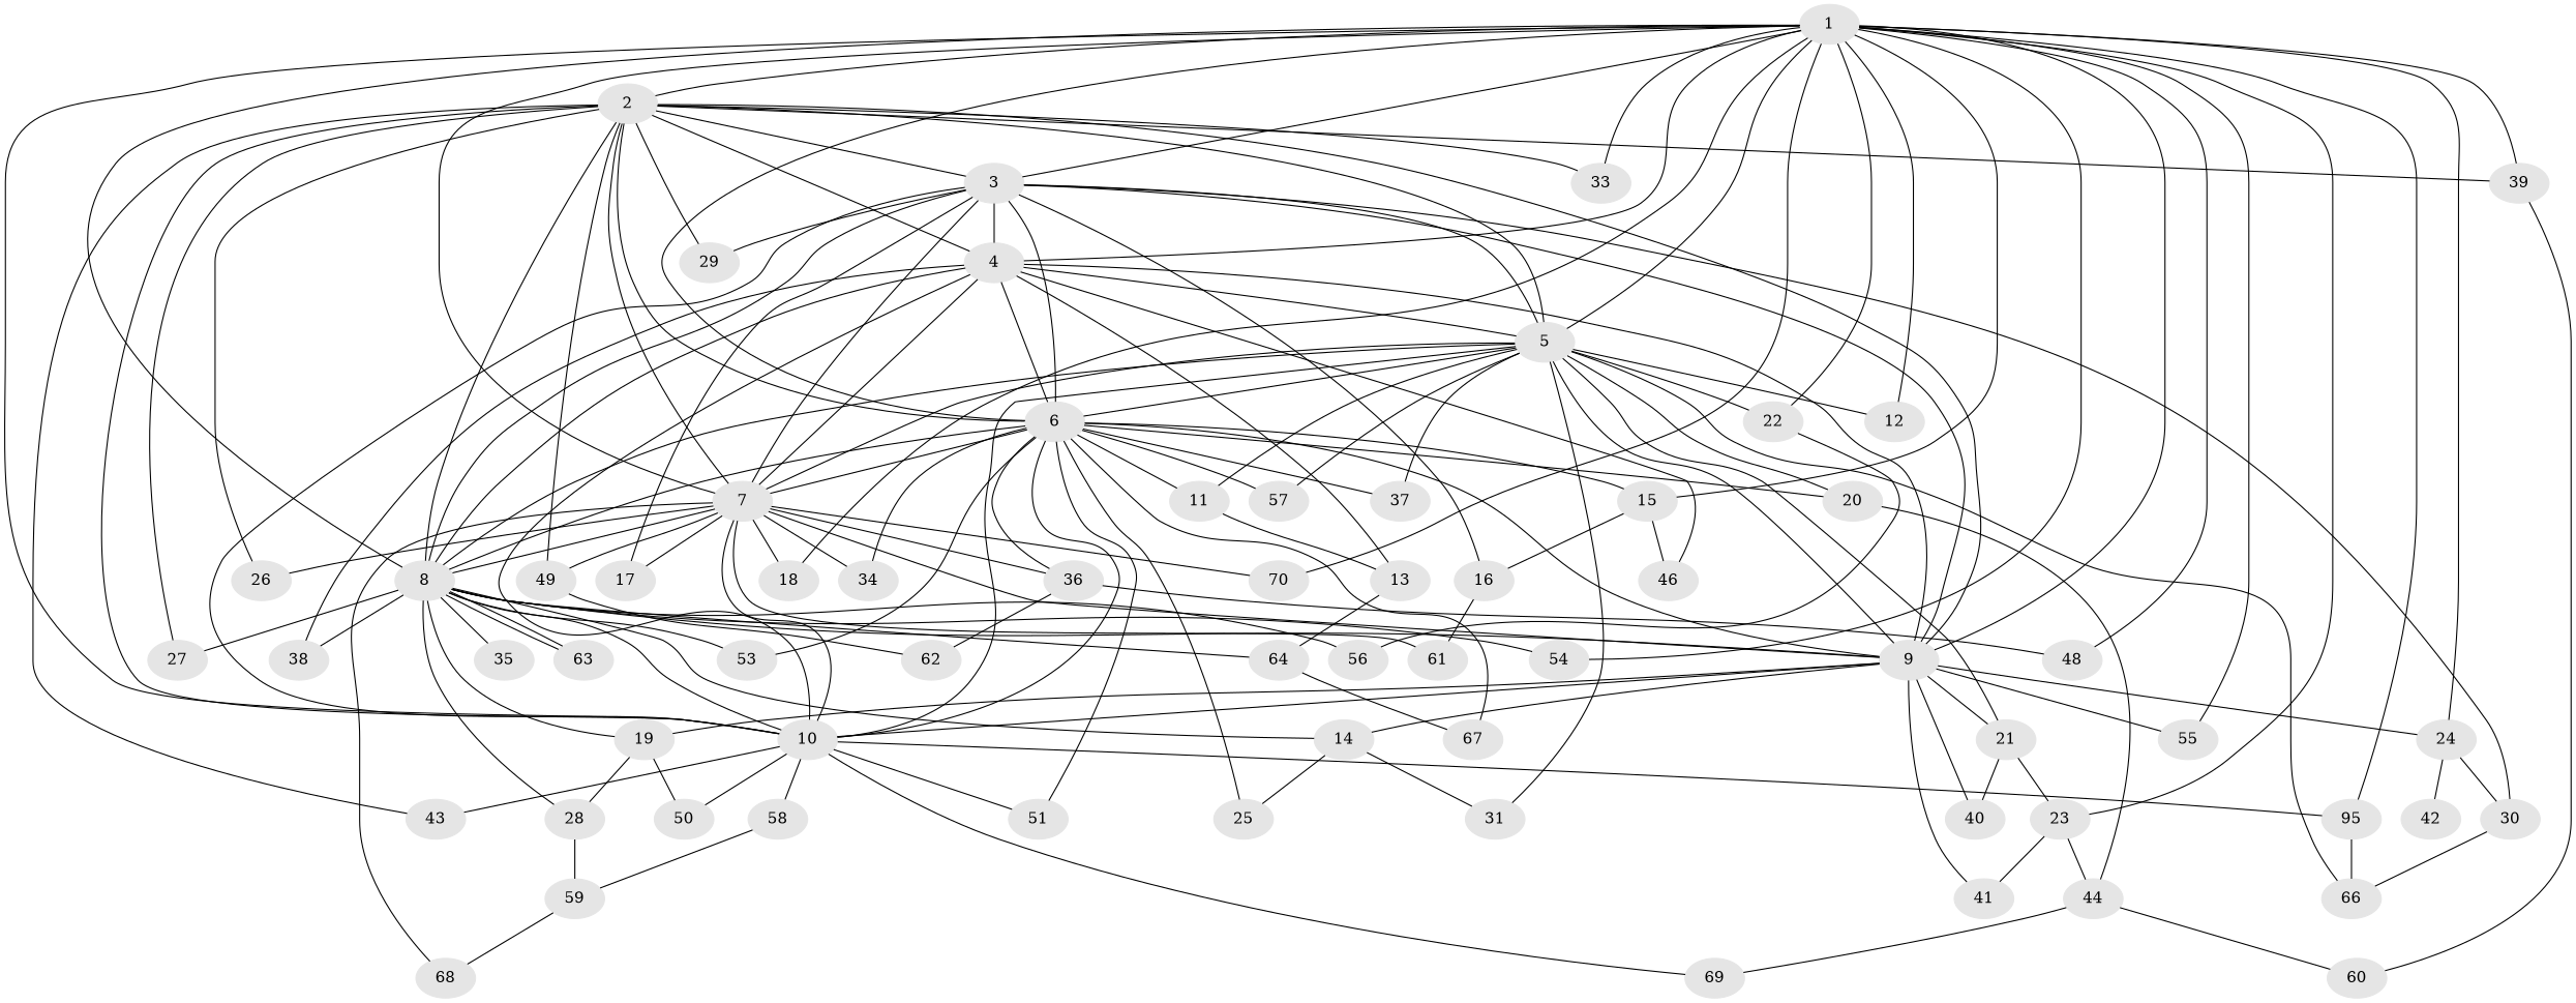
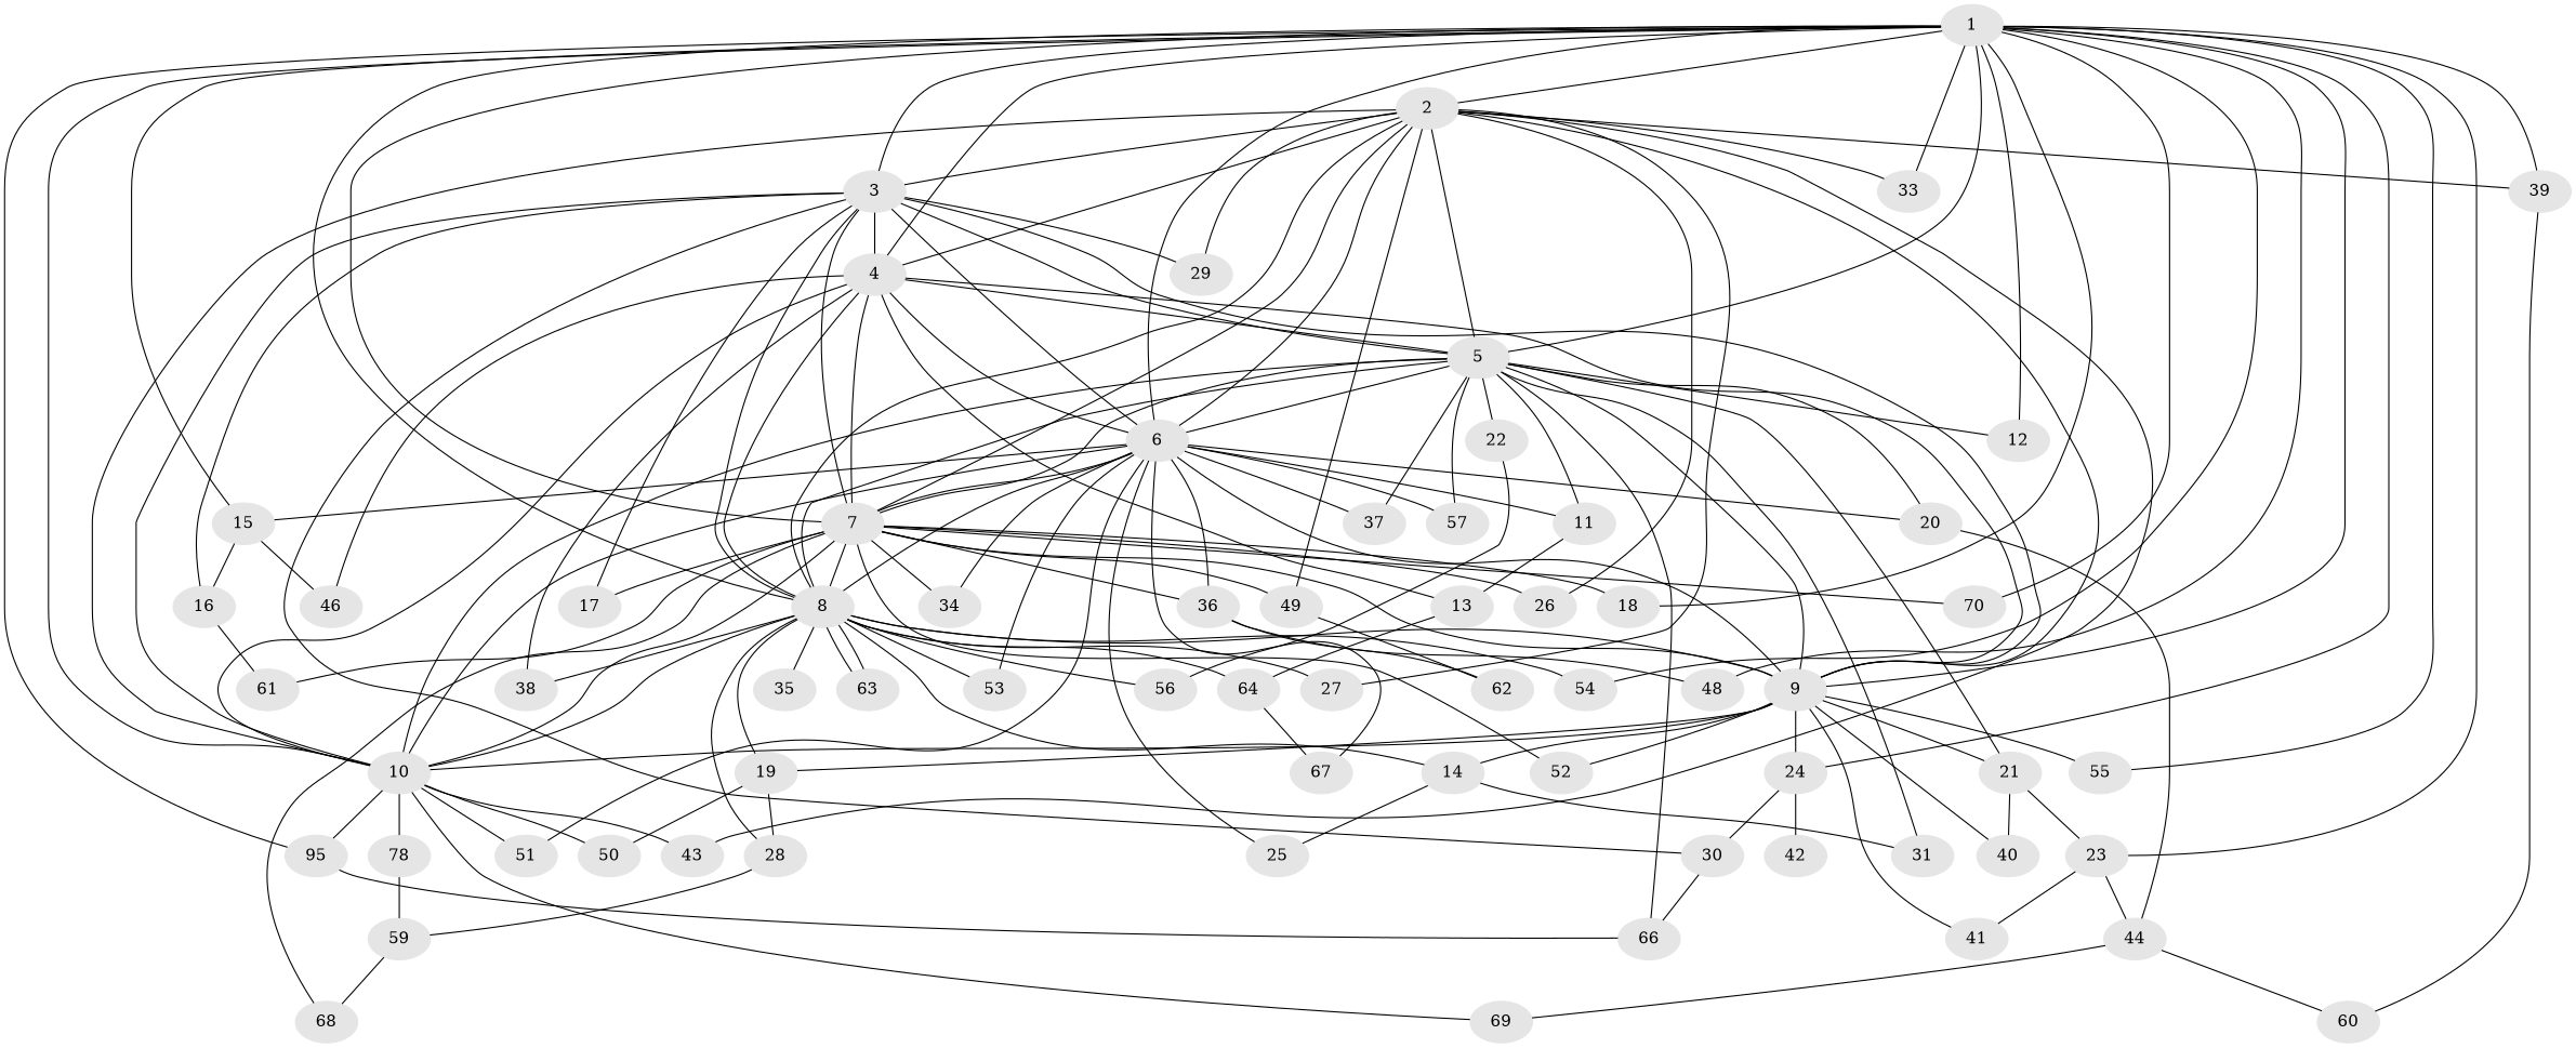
  graph {
    node [color=gray90 style=filled]
    1
    2
    3
    4
    5
    6
    7
    8
    9
    10
    12
    15
    18
    22
    23
    24
    33
    39
    n19 [label=95]
    48
    54
    55
    70
    26
    27
    29
    43
    49
    16
    17
    30
    13
    38
    46
    11
    20
    21
    31
    37
    57
    66
    25
    34
    36
    51
    53
    67
+   52
    61
    68
    14
    19
    28
    35
    56
    63
    64
    40
    41
    50
-   58
+   58 [label=78]
    69
    44
    42
    60
    62
    59
    1 -- 2
    1 -- 3
    1 -- 4
    1 -- 5
    1 -- 6
    1 -- 7
    1 -- 8
    1 -- 9
    1 -- 10
    1 -- 12
    1 -- 15
    1 -- 18
-   1 -- 22
    1 -- 23
    1 -- 24
    1 -- 33
    1 -- 39
    1 -- n19
    1 -- 48
    1 -- 54
    1 -- 55
    1 -- 70
    2 -- 3
    2 -- 4
    2 -- 5
    2 -- 6
    2 -- 7
    2 -- 8
    2 -- 9
    2 -- 10
    2 -- 33
    2 -- 39
    2 -- 26
    2 -- 27
    2 -- 29
    2 -- 43
    2 -- 49
    3 -- 4
    3 -- 5
    3 -- 6
    3 -- 7
    3 -- 8
    3 -- 9
    3 -- 10
    3 -- 29
    3 -- 16
    3 -- 17
    3 -- 30
    4 -- 5
    4 -- 6
    4 -- 7
    4 -- 8
    4 -- 9
    4 -- 10
    4 -- 13
    4 -- 38
    4 -- 46
    5 -- 6
    5 -- 7
    5 -- 8
    5 -- 9
    5 -- 10
    5 -- 12
    5 -- 22
    5 -- 11
    5 -- 20
    5 -- 21
    5 -- 31
    5 -- 37
    5 -- 57
    5 -- 66
    6 -- 7
    6 -- 8
    6 -- 9
    6 -- 10
    6 -- 15
    6 -- 11
    6 -- 20
    6 -- 37
    6 -- 57
    6 -- 25
    6 -- 34
    6 -- 36
    6 -- 51
    6 -- 53
    6 -- 67
    7 -- 8
    7 -- 9
    7 -- 10
    7 -- 18
    7 -- 70
    7 -- 26
    7 -- 49
    7 -- 17
    7 -- 34
    7 -- 36
+   7 -- 52
    7 -- 61
    7 -- 68
    8 -- 9
    8 -- 10
    8 -- 54
    8 -- 27
    8 -- 38
    8 -- 53
    8 -- 14
    8 -- 19
    8 -- 28
    8 -- 35
    8 -- 56
    8 -- 63
    8 -- 63
    8 -- 64
    9 -- 10
    9 -- 24
    9 -- 55
    9 -- 21
+   9 -- 52
    9 -- 14
    9 -- 19
    9 -- 40
    9 -- 41
    10 -- n19
    10 -- 43
    10 -- 51
    10 -- 50
    10 -- 58
    10 -- 69
    15 -- 16
    15 -- 46
    22 -- 56
    23 -- 41
    23 -- 44
    24 -- 30
    24 -- 42
    39 -- 60
    n19 -- 66
    49 -- 62
    16 -- 61
    30 -- 66
    13 -- 64
    11 -- 13
    20 -- 44
    21 -- 23
    21 -- 40
    36 -- 48
    36 -- 62
    14 -- 31
    14 -- 25
    19 -- 28
    19 -- 50
    28 -- 59
    64 -- 67
    58 -- 59
    44 -- 69
    44 -- 60
    59 -- 68
  }
